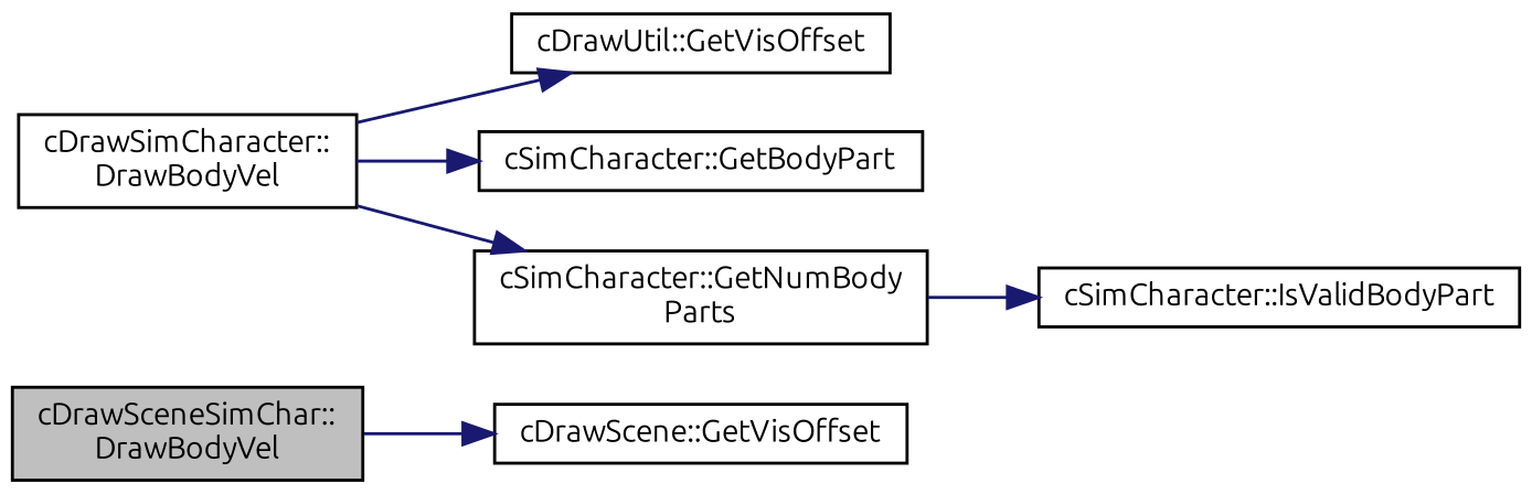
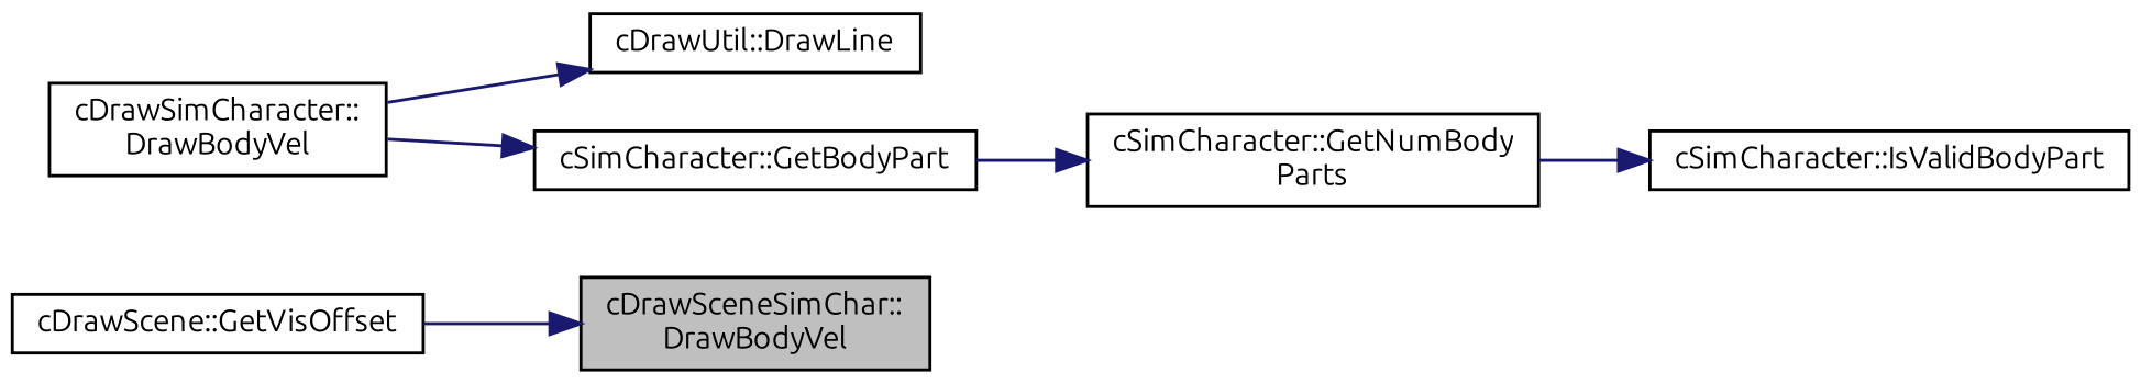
  digraph {
    fontname=Ubuntu
    rankdir=LR
    node [color=black fillcolor=white fontname=Ubuntu fontsize=10 shape=record style=filled]
    edge [color=midnightblue fontname=Ubuntu fontsize=10 labelfontname=Helvetica labelfontsize=10 style=solid]
    n1 [fillcolor=grey75 fontcolor=black height=0.2 label="cDrawSceneSimChar::\lDrawBodyVel" width=0.4]
    n2 [height=0.2 label="cDrawScene::GetVisOffset" width=0.4]
    n3 [height=0.2 label="cDrawSimCharacter::\lDrawBodyVel" width=0.4]
-   n4 [height=0.2 label="cDrawUtil::GetVisOffset" width=0.4]
+   n4 [height=0.2 label="cDrawUtil::DrawLine" width=0.4]
    n5 [height=0.2 label="cSimCharacter::GetBodyPart" width=0.4]
    n6 [height=0.2 label="cSimCharacter::GetNumBody\lParts" width=0.4]
    n7 [height=0.2 label="cSimCharacter::IsValidBodyPart" width=0.4]
-   n1 -> n2
+   n2 -> n1
    n3 -> n4
    n3 -> n5
-   n3 -> n6
+   n5 -> n6
    n6 -> n7
  }
